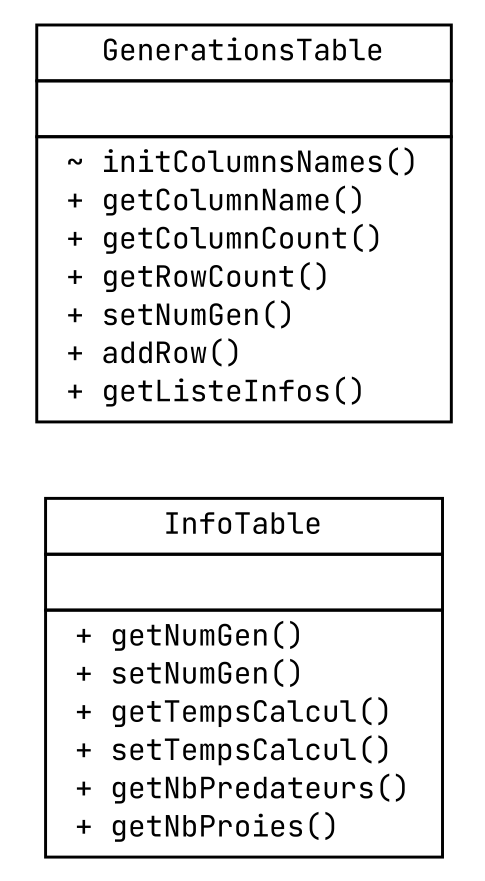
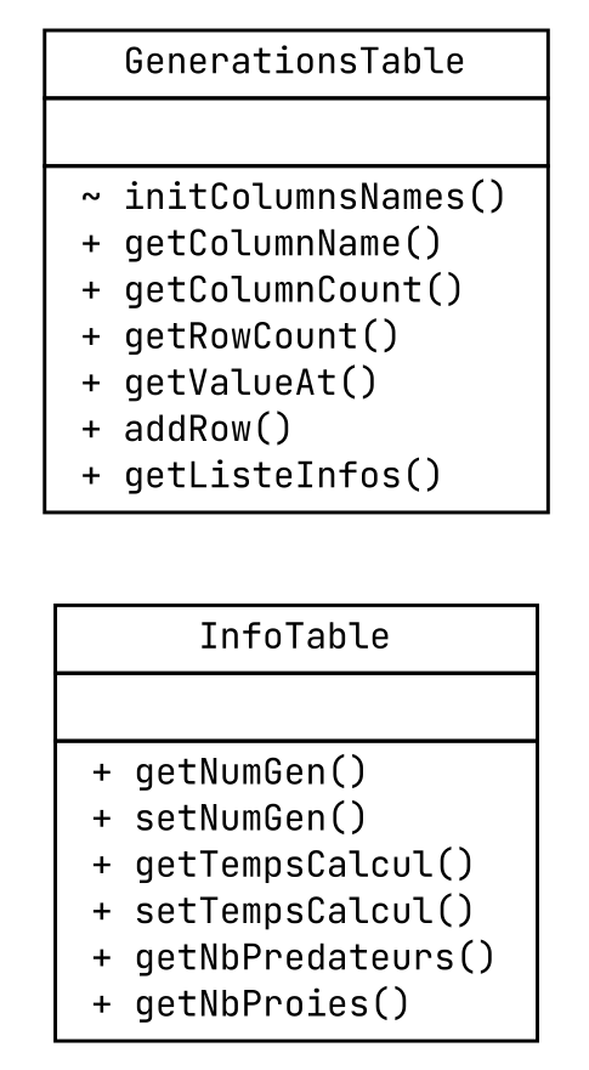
  digraph {
    nodesep=0.25
    ranksep=0.5
    rankdir=LR
    fontname="JetBrains Mono"
    node [fontcolor=black fontname="JetBrains Mono" fontsize=10.0 shape=plaintext]
    n1 [label=<<table title="Modeles.InfoTable" border="0" cellborder="1" cellspacing="0" cellpadding="2" port="p" href="./InfoTable.html"> 		<tr><td><table border="0" cellspacing="0" cellpadding="1"> <tr><td align="center" balign="center"> InfoTable </td></tr> 		</table></td></tr> 		<tr><td><table border="0" cellspacing="0" cellpadding="1"> <tr><td align="left" balign="left">  </td></tr> 		</table></td></tr> 		<tr><td><table border="0" cellspacing="0" cellpadding="1"> <tr><td align="left" balign="left"> + getNumGen() </td></tr> <tr><td align="left" balign="left"> + setNumGen() </td></tr> <tr><td align="left" balign="left"> + getTempsCalcul() </td></tr> <tr><td align="left" balign="left"> + setTempsCalcul() </td></tr> <tr><td align="left" balign="left"> + getNbPredateurs() </td></tr> <tr><td align="left" balign="left"> + getNbProies() </td></tr> 		</table></td></tr> 		</table>>]
-   n2 [label=<<table title="Modeles.GenerationsTable" border="0" cellborder="1" cellspacing="0" cellpadding="2" port="p" href="./GenerationsTable.html"> 		<tr><td><table border="0" cellspacing="0" cellpadding="1"> <tr><td align="center" balign="center"> GenerationsTable </td></tr> 		</table></td></tr> 		<tr><td><table border="0" cellspacing="0" cellpadding="1"> <tr><td align="left" balign="left">  </td></tr> 		</table></td></tr> 		<tr><td><table border="0" cellspacing="0" cellpadding="1"> <tr><td align="left" balign="left"> ~ initColumnsNames() </td></tr> <tr><td align="left" balign="left"> + getColumnName() </td></tr> <tr><td align="left" balign="left"> + getColumnCount() </td></tr> <tr><td align="left" balign="left"> + getRowCount() </td></tr> <tr><td align="left" balign="left"> + setNumGen() </td></tr> <tr><td align="left" balign="left"> + addRow() </td></tr> <tr><td align="left" balign="left"> + getListeInfos() </td></tr> 		</table></td></tr> 		</table>>]
+   n2 [label=<<table title="Modeles.GenerationsTable" border="0" cellborder="1" cellspacing="0" cellpadding="2" port="p" href="./GenerationsTable.html"> 		<tr><td><table border="0" cellspacing="0" cellpadding="1"> <tr><td align="center" balign="center"> GenerationsTable </td></tr> 		</table></td></tr> 		<tr><td><table border="0" cellspacing="0" cellpadding="1"> <tr><td align="left" balign="left">  </td></tr> 		</table></td></tr> 		<tr><td><table border="0" cellspacing="0" cellpadding="1"> <tr><td align="left" balign="left"> ~ initColumnsNames() </td></tr> <tr><td align="left" balign="left"> + getColumnName() </td></tr> <tr><td align="left" balign="left"> + getColumnCount() </td></tr> <tr><td align="left" balign="left"> + getRowCount() </td></tr> <tr><td align="left" balign="left"> + getValueAt() </td></tr> <tr><td align="left" balign="left"> + addRow() </td></tr> <tr><td align="left" balign="left"> + getListeInfos() </td></tr> 		</table></td></tr> 		</table>>]
  }
